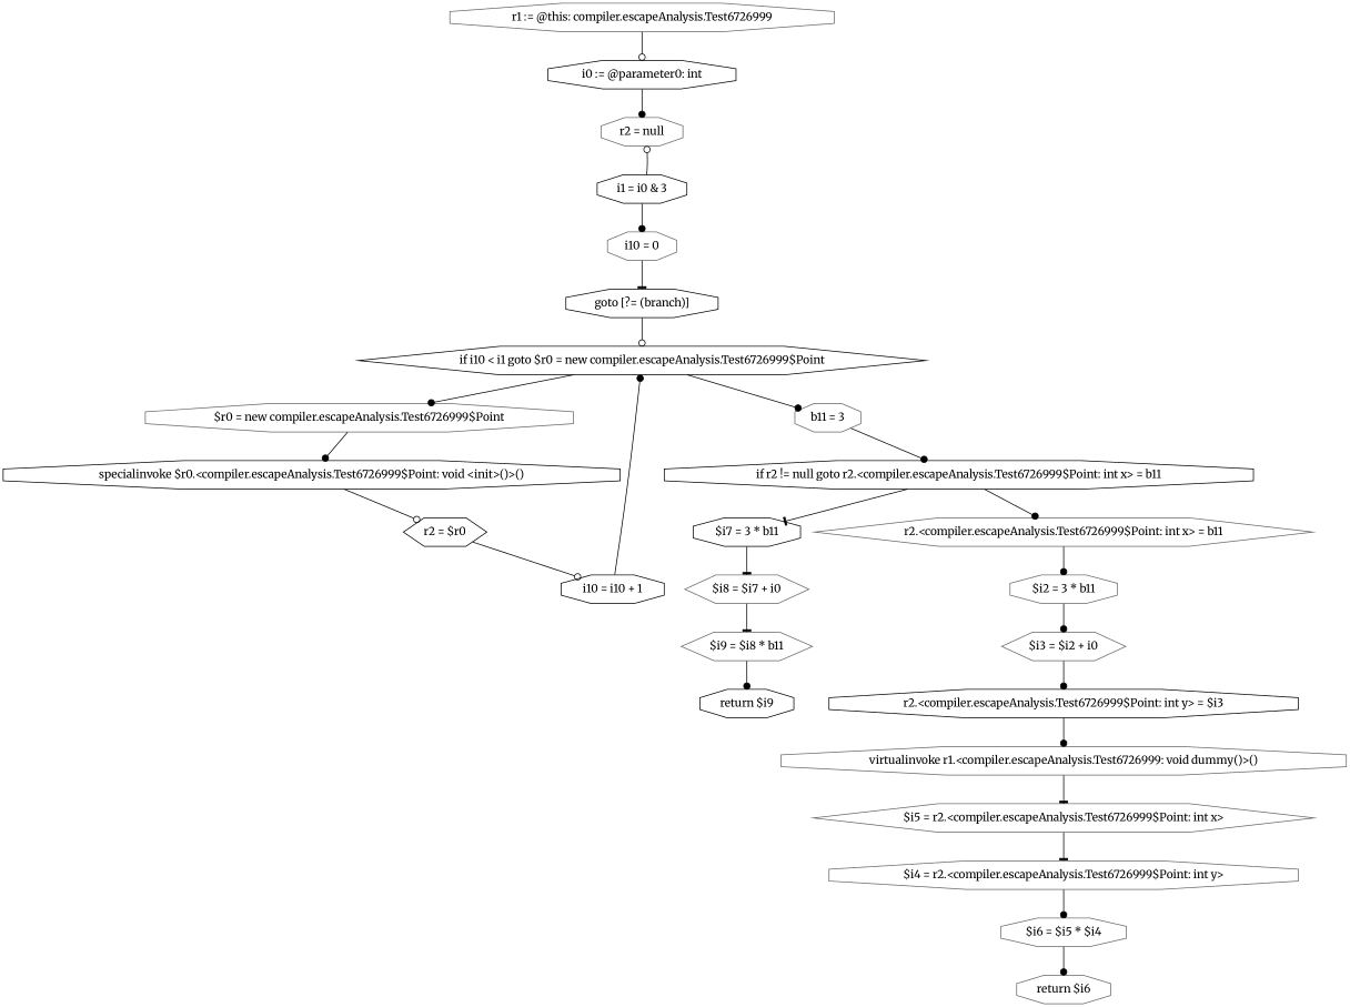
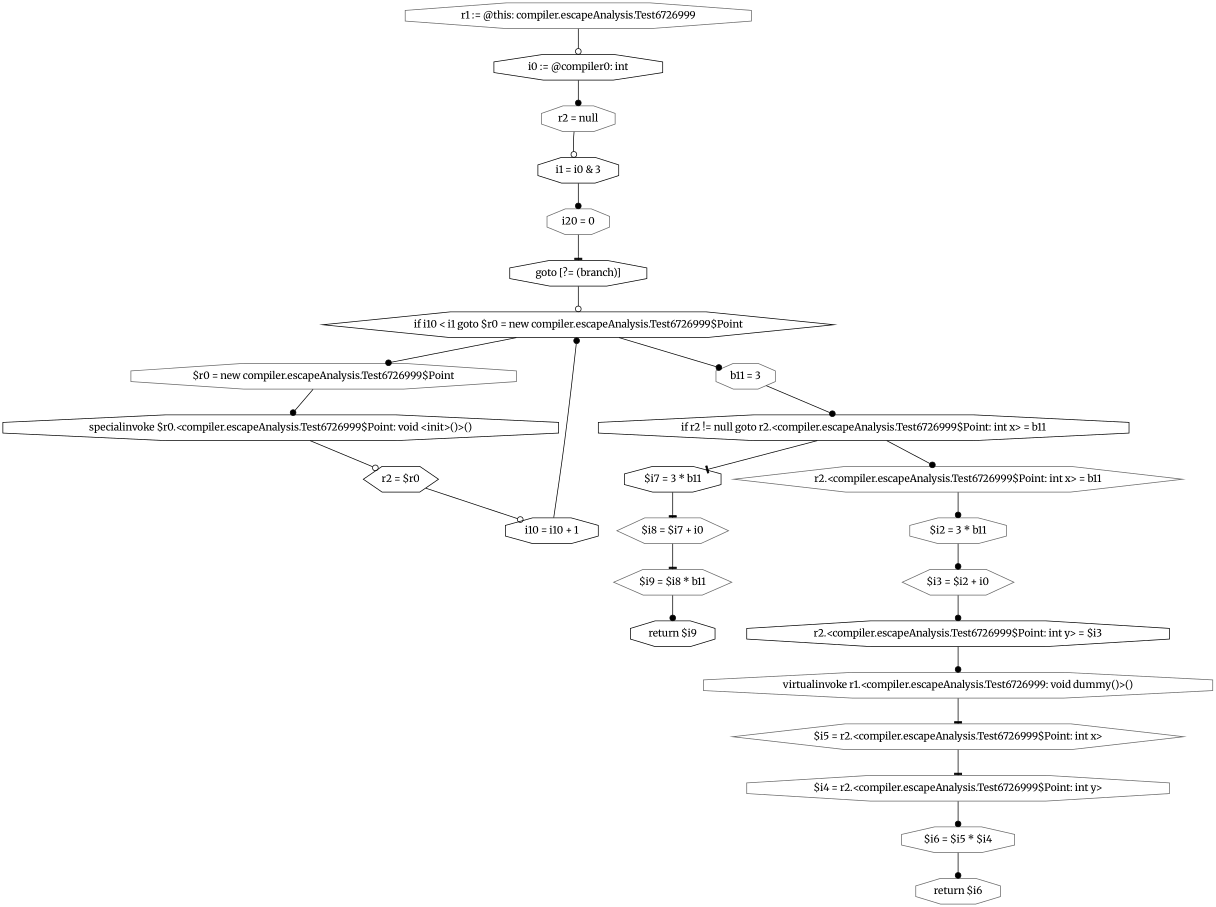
  digraph {
    fontname=Merriweather
    node [color=gray40 fontname=Merriweather shape=octagon]
    edge [arrowhead=dot fontname=Merriweather]
-   "i0 := @parameter0: int" [color=black]
+   "i0 := @parameter0: int" [color=black label="i0 := @compiler0: int"]
    "r1 := @this: compiler.escapeAnalysis.Test6726999"
    "r2 = null"
    "i1 = i0 & 3" [color=black]
-   "i10 = 0"
+   "i10 = 0" [label="i20 = 0"]
    "goto [?= (branch)]" [color=black]
    "if i10 < i1 goto $r0 = new compiler.escapeAnalysis.Test6726999$Point" [color=black shape=hexagon]
    "$r0 = new compiler.escapeAnalysis.Test6726999$Point"
    "b11 = 3"
    "specialinvoke $r0.<compiler.escapeAnalysis.Test6726999$Point: void <init>()>()" [color=black]
    "r2 = $r0" [color=black shape=hexagon]
    "i10 = i10 + 1" [color=black]
    "if r2 != null goto r2.<compiler.escapeAnalysis.Test6726999$Point: int x> = b11" [color=black]
    "$i7 = 3 * b11" [color=black]
    "r2.<compiler.escapeAnalysis.Test6726999$Point: int x> = b11" [shape=hexagon]
    "$i8 = $i7 + i0" [shape=hexagon]
    "$i2 = 3 * b11"
    "$i9 = $i8 * b11" [shape=hexagon]
    "return $i9" [color=black]
    "$i3 = $i2 + i0" [shape=hexagon]
    "r2.<compiler.escapeAnalysis.Test6726999$Point: int y> = $i3" [color=black]
    "virtualinvoke r1.<compiler.escapeAnalysis.Test6726999: void dummy()>()"
    "$i5 = r2.<compiler.escapeAnalysis.Test6726999$Point: int x>" [shape=hexagon]
    "$i4 = r2.<compiler.escapeAnalysis.Test6726999$Point: int y>"
    "$i6 = $i5 * $i4"
    "return $i6"
    "i0 := @parameter0: int" -> "r2 = null"
    "r1 := @this: compiler.escapeAnalysis.Test6726999" -> "i0 := @parameter0: int" [arrowhead=odot]
-   "i1 = i0 & 3" -> "r2 = null" [arrowhead=odot]
+   "r2 = null" -> "i1 = i0 & 3" [arrowhead=odot]
    "i1 = i0 & 3" -> "i10 = 0"
    "i10 = 0" -> "goto [?= (branch)]" [arrowhead=tee]
    "goto [?= (branch)]" -> "if i10 < i1 goto $r0 = new compiler.escapeAnalysis.Test6726999$Point" [arrowhead=odot]
    "if i10 < i1 goto $r0 = new compiler.escapeAnalysis.Test6726999$Point" -> "$r0 = new compiler.escapeAnalysis.Test6726999$Point"
    "if i10 < i1 goto $r0 = new compiler.escapeAnalysis.Test6726999$Point" -> "b11 = 3"
    "$r0 = new compiler.escapeAnalysis.Test6726999$Point" -> "specialinvoke $r0.<compiler.escapeAnalysis.Test6726999$Point: void <init>()>()"
    "b11 = 3" -> "if r2 != null goto r2.<compiler.escapeAnalysis.Test6726999$Point: int x> = b11"
    "specialinvoke $r0.<compiler.escapeAnalysis.Test6726999$Point: void <init>()>()" -> "r2 = $r0" [arrowhead=odot]
    "r2 = $r0" -> "i10 = i10 + 1" [arrowhead=odot]
    "i10 = i10 + 1" -> "if i10 < i1 goto $r0 = new compiler.escapeAnalysis.Test6726999$Point"
    "if r2 != null goto r2.<compiler.escapeAnalysis.Test6726999$Point: int x> = b11" -> "$i7 = 3 * b11" [arrowhead=tee]
    "if r2 != null goto r2.<compiler.escapeAnalysis.Test6726999$Point: int x> = b11" -> "r2.<compiler.escapeAnalysis.Test6726999$Point: int x> = b11"
    "$i7 = 3 * b11" -> "$i8 = $i7 + i0" [arrowhead=tee]
    "r2.<compiler.escapeAnalysis.Test6726999$Point: int x> = b11" -> "$i2 = 3 * b11"
    "$i8 = $i7 + i0" -> "$i9 = $i8 * b11" [arrowhead=tee]
    "$i2 = 3 * b11" -> "$i3 = $i2 + i0"
    "$i9 = $i8 * b11" -> "return $i9"
    "$i3 = $i2 + i0" -> "r2.<compiler.escapeAnalysis.Test6726999$Point: int y> = $i3"
    "r2.<compiler.escapeAnalysis.Test6726999$Point: int y> = $i3" -> "virtualinvoke r1.<compiler.escapeAnalysis.Test6726999: void dummy()>()"
    "virtualinvoke r1.<compiler.escapeAnalysis.Test6726999: void dummy()>()" -> "$i5 = r2.<compiler.escapeAnalysis.Test6726999$Point: int x>" [arrowhead=tee]
    "$i5 = r2.<compiler.escapeAnalysis.Test6726999$Point: int x>" -> "$i4 = r2.<compiler.escapeAnalysis.Test6726999$Point: int y>" [arrowhead=tee]
    "$i4 = r2.<compiler.escapeAnalysis.Test6726999$Point: int y>" -> "$i6 = $i5 * $i4"
    "$i6 = $i5 * $i4" -> "return $i6"
  }
